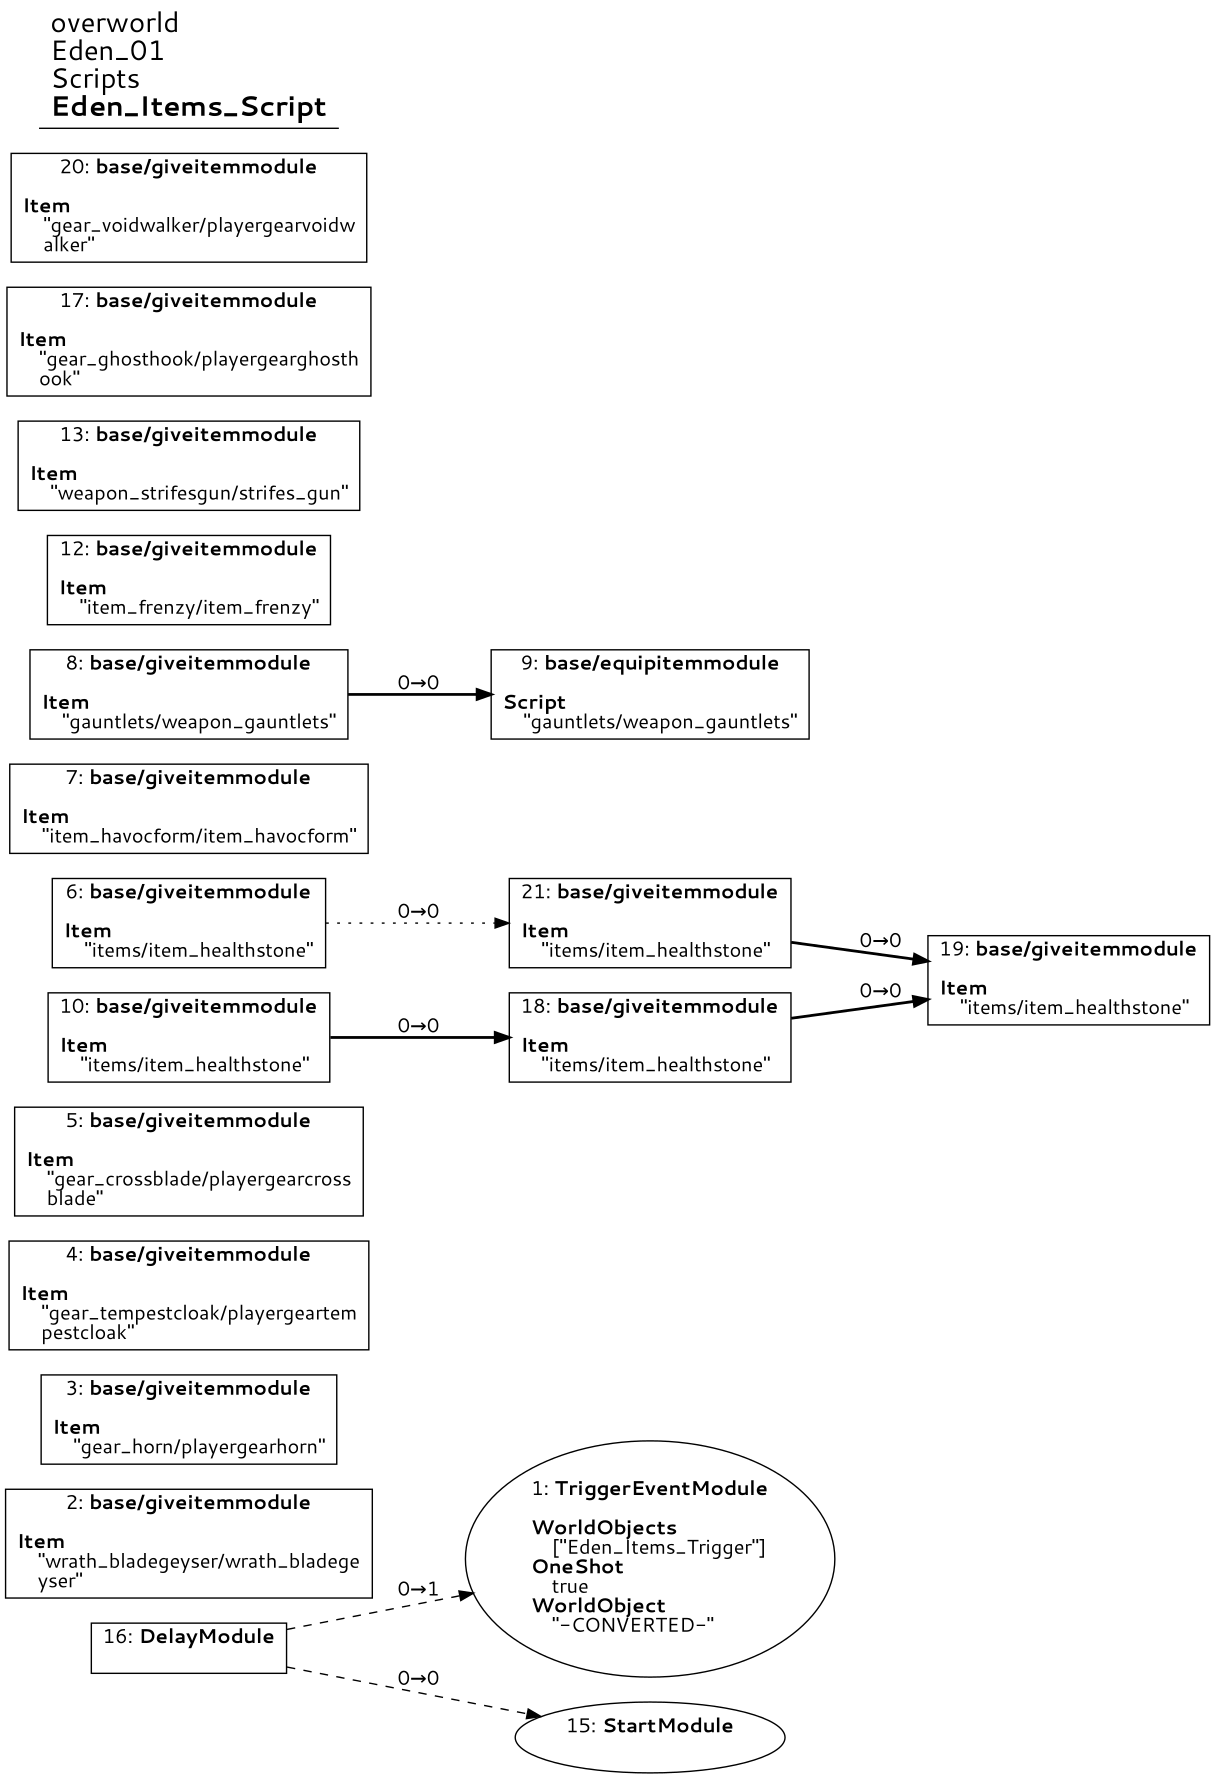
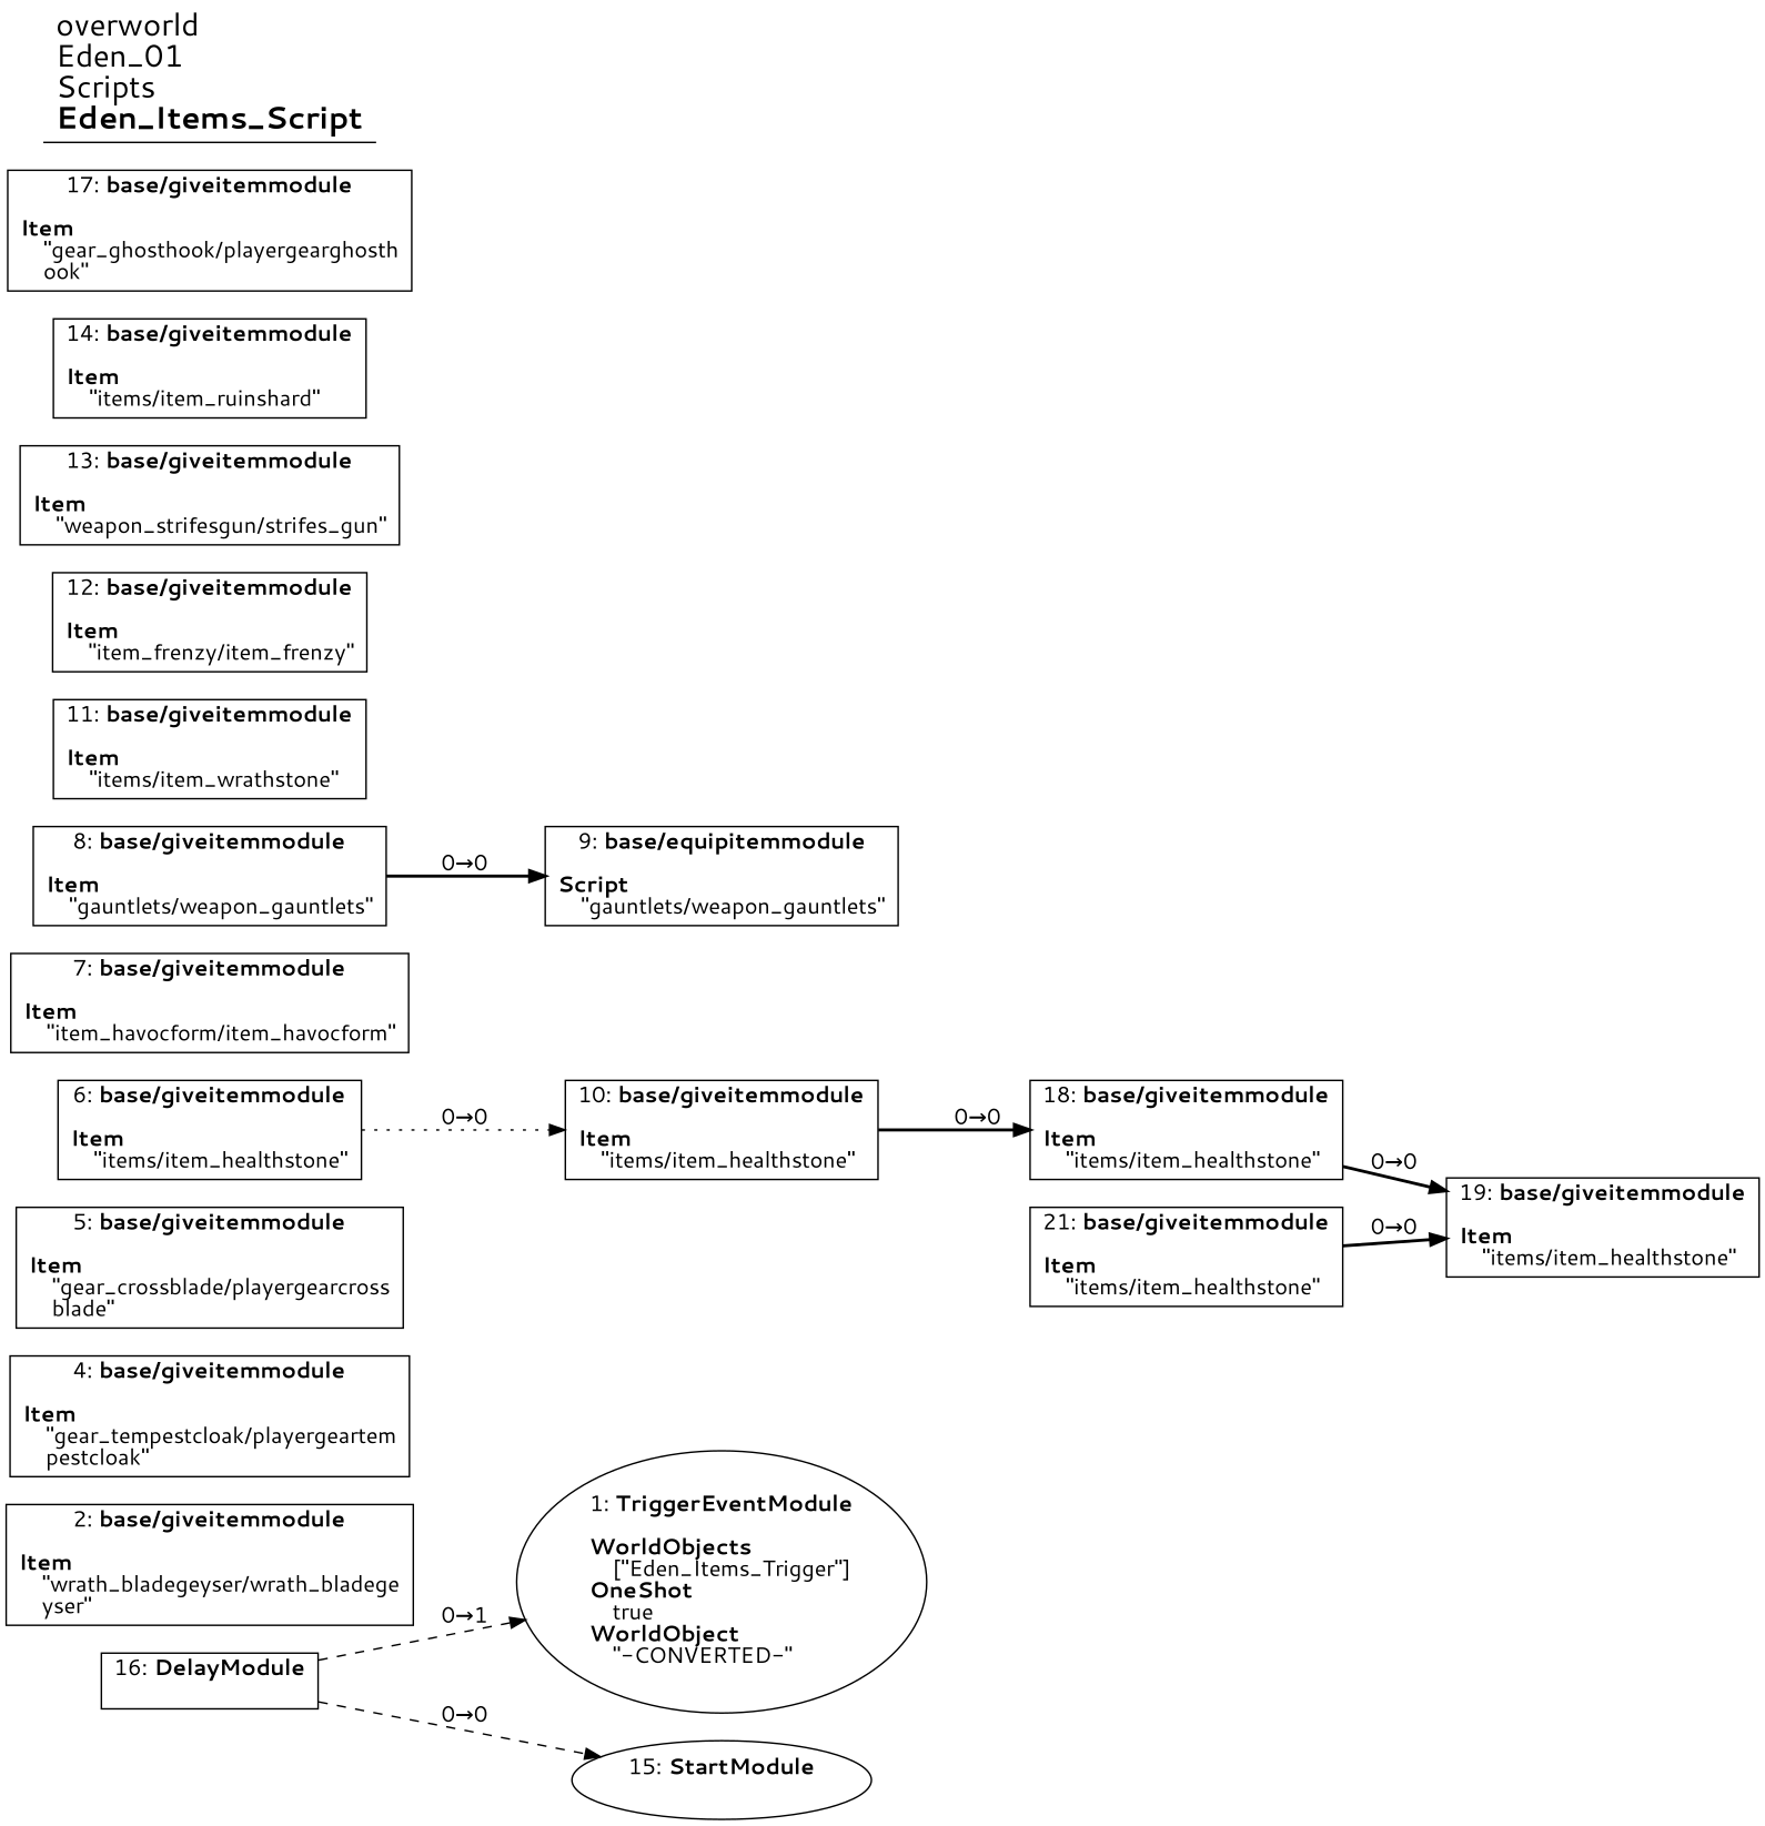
  digraph {
    fontname="Segoe UI"
    rankdir=LR
    splines=spline
    node [fontname="Segoe UI" shape=box]
    edge [fontname="Segoe UI" style=bold]
    n1 [label=<1: <b>TriggerEventModule</b><br/><br/><b>WorldObjects</b><br align="left"/>    [&quot;Eden_Items_Trigger&quot;]<br align="left"/><b>OneShot</b><br align="left"/>    true<br align="left"/><b>WorldObject</b><br align="left"/>    &quot;-CONVERTED-&quot;<br align="left"/>> shape=oval]
    n2 [label=<2: <b>base/giveitemmodule</b><br/><br/><b>Item</b><br align="left"/>    &quot;wrath_bladegeyser/wrath_bladege<br align="left"/>    yser&quot;<br align="left"/>>]
-   n3 [label=<3: <b>base/giveitemmodule</b><br/><br/><b>Item</b><br align="left"/>    &quot;gear_horn/playergearhorn&quot;<br align="left"/>>]
    n4 [label=<4: <b>base/giveitemmodule</b><br/><br/><b>Item</b><br align="left"/>    &quot;gear_tempestcloak/playergeartem<br align="left"/>    pestcloak&quot;<br align="left"/>>]
    n5 [label=<5: <b>base/giveitemmodule</b><br/><br/><b>Item</b><br align="left"/>    &quot;gear_crossblade/playergearcross<br align="left"/>    blade&quot;<br align="left"/>>]
    n6 [label=<6: <b>base/giveitemmodule</b><br/><br/><b>Item</b><br align="left"/>    &quot;items/item_healthstone&quot;<br align="left"/>>]
    n7 [label=<10: <b>base/giveitemmodule</b><br/><br/><b>Item</b><br align="left"/>    &quot;items/item_healthstone&quot;<br align="left"/>>]
    n8 [label=<18: <b>base/giveitemmodule</b><br/><br/><b>Item</b><br align="left"/>    &quot;items/item_healthstone&quot;<br align="left"/>>]
    n9 [label=<19: <b>base/giveitemmodule</b><br/><br/><b>Item</b><br align="left"/>    &quot;items/item_healthstone&quot;<br align="left"/>>]
    n10 [label=<7: <b>base/giveitemmodule</b><br/><br/><b>Item</b><br align="left"/>    &quot;item_havocform/item_havocform&quot;<br align="left"/>>]
    n11 [label=<8: <b>base/giveitemmodule</b><br/><br/><b>Item</b><br align="left"/>    &quot;gauntlets/weapon_gauntlets&quot;<br align="left"/>>]
    n12 [label=<9: <b>base/equipitemmodule</b><br/><br/><b>Script</b><br align="left"/>    &quot;gauntlets/weapon_gauntlets&quot;<br align="left"/>>]
+   n13 [label=<11: <b>base/giveitemmodule</b><br/><br/><b>Item</b><br align="left"/>    &quot;items/item_wrathstone&quot;<br align="left"/>>]
    n14 [label=<12: <b>base/giveitemmodule</b><br/><br/><b>Item</b><br align="left"/>    &quot;item_frenzy/item_frenzy&quot;<br align="left"/>>]
    n15 [label=<13: <b>base/giveitemmodule</b><br/><br/><b>Item</b><br align="left"/>    &quot;weapon_strifesgun/strifes_gun&quot;<br align="left"/>>]
+   n16 [label=<14: <b>base/giveitemmodule</b><br/><br/><b>Item</b><br align="left"/>    &quot;items/item_ruinshard&quot;<br align="left"/>>]
    n17 [label=<15: <b>StartModule</b><br/><br/>> shape=oval]
    n18 [label=<16: <b>DelayModule</b><br/><br/>>]
    n19 [label=<17: <b>base/giveitemmodule</b><br/><br/><b>Item</b><br align="left"/>    &quot;gear_ghosthook/playergearghosth<br align="left"/>    ook&quot;<br align="left"/>>]
    n20 [label=<21: <b>base/giveitemmodule</b><br/><br/><b>Item</b><br align="left"/>    &quot;items/item_healthstone&quot;<br align="left"/>>]
-   n21 [label=<20: <b>base/giveitemmodule</b><br/><br/><b>Item</b><br align="left"/>    &quot;gear_voidwalker/playergearvoidw<br align="left"/>    alker&quot;<br align="left"/>>]
    n22 [label=<<font point-size="20">overworld<br align="left"/>Eden_01<br align="left"/>Scripts<br align="left"/><b>Eden_Items_Script</b><br align="left"/></font>> shape=underline]
-   n6 -> n20 [label="0→0" style=dotted]
+   n6 -> n7 [label="0→0" style=dotted]
    n7 -> n8 [label="0→0"]
    n8 -> n9 [label="0→0"]
    n11 -> n12 [label="0→0"]
    n18 -> n1 [label="0→1" style=dashed]
    n18 -> n17 [label="0→0" style=dashed]
    n20 -> n9 [label="0→0"]
  }
